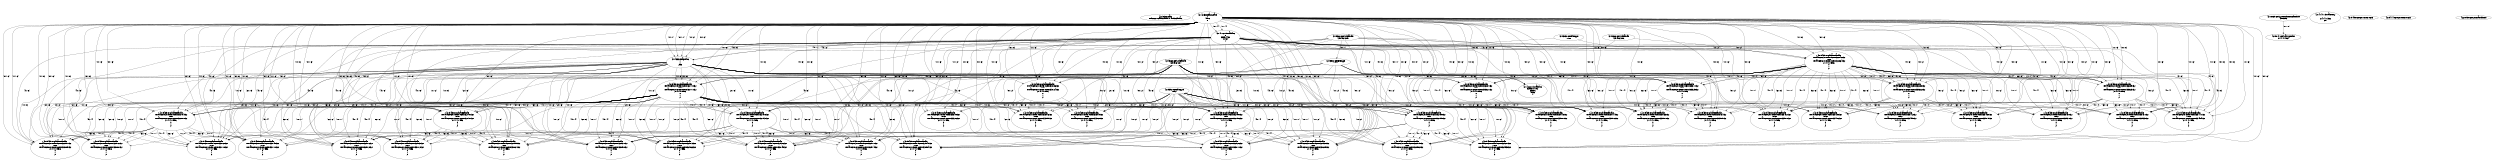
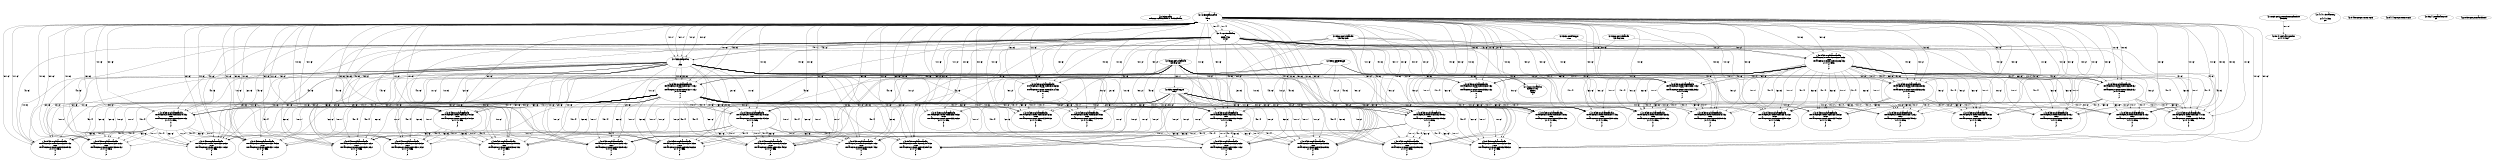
  digraph {
    n1 [label="4213792.main\n00b66e216ffbb6dfbad474b8b23fe9a6"]
    n2 [label="4214265.HeapCreate\n1\n4096\n0"]
    n3 [label="4214116.VirtualAlloc\n0\n33554432\n8192\n1"]
    n4 [label="4214222.VirtualAlloc\n3255304192\n65536\n4096\n4"]
    n5 [label="4219439.DuplicateHandle\nretval_GetCurrentProcess_33086_32\n1001\nretval_GetCurrentProcess_33124_32\n2147417556\n0\n1\n2"]
    n6 [label="4219439.DuplicateHandle\nretval_GetCurrentProcess_33346_32\n1002\nretval_GetCurrentProcess_33359_32\n2147417556\n0\n1\n2"]
    n7 [label="4214333.HeapAlloc\n1\n1\n256"]
    n8 [label="4219439.DuplicateHandle\nretval_GetCurrentProcess_32770_32\n1000\nretval_GetCurrentProcess_32771_32\n2147417556\n0\n1\n2"]
    n9 [label="4219439.DuplicateHandle\nretval_GetCurrentProcess_32789_32\n1001\nretval_GetCurrentProcess_32795_32\n2147417556\n0\n1\n2"]
    n10 [label="4219439.DuplicateHandle\nretval_GetCurrentProcess_32937_32\n1002\nretval_GetCurrentProcess_33050_32\n2147417556\n0\n1\n2"]
    n11 [label="4219439.DuplicateHandle\nretval_GetCurrentProcess_33319_32\n1002\nretval_GetCurrentProcess_33326_32\n2147417556\n0\n1\n2"]
    n12 [label="4219439.DuplicateHandle\nretval_GetCurrentProcess_33349_32\n1002\nretval_GetCurrentProcess_33368_32\n2147417556\n0\n1\n2"]
    n13 [label="4219439.DuplicateHandle\nretval_GetCurrentProcess_32846_32\n1000\nretval_GetCurrentProcess_32864_32\n2147417556\n0\n1\n2"]
    n14 [label="4219439.DuplicateHandle\nretval_GetCurrentProcess_33287_32\n1001\nretval_GetCurrentProcess_33321_32\n2147417556\n0\n1\n2"]
    n15 [label="4219439.DuplicateHandle\nretval_GetCurrentProcess_32788_32\n1001\nretval_GetCurrentProcess_32793_32\n2147417556\n0\n1\n2"]
    n16 [label="4219439.DuplicateHandle\nretval_GetCurrentProcess_32916_32\n1002\nretval_GetCurrentProcess_32972_32\n2147417556\n0\n1\n2"]
    n17 [label="4219439.DuplicateHandle\nretval_GetCurrentProcess_32917_32\n1002\nretval_GetCurrentProcess_32974_32\n2147417556\n0\n1\n2"]
    n18 [label="4219439.DuplicateHandle\nretval_GetCurrentProcess_32790_32\n1001\nretval_GetCurrentProcess_32796_32\n2147417556\n0\n1\n2"]
    n19 [label="4219439.DuplicateHandle\nretval_GetCurrentProcess_32926_32\n1002\nretval_GetCurrentProcess_33011_32\n2147417556\n0\n1\n2"]
    n20 [label="4219439.DuplicateHandle\nretval_GetCurrentProcess_32913_32\n1002\nretval_GetCurrentProcess_32966_32\n2147417556\n0\n1\n2"]
    n21 [label="4219439.DuplicateHandle\nretval_GetCurrentProcess_32930_32\n1002\nretval_GetCurrentProcess_33029_32\n2147417556\n0\n1\n2"]
    n22 [label="4219439.DuplicateHandle\nretval_GetCurrentProcess_32936_32\n1002\nretval_GetCurrentProcess_33045_32\n2147417556\n0\n1\n2"]
    n23 [label="4219439.DuplicateHandle\nretval_GetCurrentProcess_32919_32\n1002\nretval_GetCurrentProcess_32982_32\n2147417556\n0\n1\n2"]
    n24 [label="4219439.DuplicateHandle\nretval_GetCurrentProcess_32921_32\n1002\nretval_GetCurrentProcess_32993_32\n2147417556\n0\n1\n2"]
    n25 [label="4219439.DuplicateHandle\nretval_GetCurrentProcess_32945_32\n1002\nretval_GetCurrentProcess_33054_32\n2147417556\n0\n1\n2"]
    n26 [label="4219439.DuplicateHandle\nretval_GetCurrentProcess_32794_32\n1001\nretval_GetCurrentProcess_32801_32\n2147417556\n0\n1\n2"]
    n27 [label="4219439.DuplicateHandle\nretval_GetCurrentProcess_32976_32\n1002\nretval_GetCurrentProcess_33080_32\n2147417556\n0\n1\n2"]
    n28 [label="4219439.DuplicateHandle\nretval_GetCurrentProcess_32991_32\n1002\nretval_GetCurrentProcess_33089_32\n2147417556\n0\n1\n2"]
    n29 [label="4219439.DuplicateHandle\nretval_GetCurrentProcess_33060_32\n1002\nretval_GetCurrentProcess_33118_32\n2147417556\n0\n1\n2"]
    n30 [label="4219439.DuplicateHandle\nretval_GetCurrentProcess_32791_32\n1001\nretval_GetCurrentProcess_32797_32\n2147417556\n0\n1\n2"]
    n31 [label="4219439.DuplicateHandle\nretval_GetCurrentProcess_32955_32\n1002\nretval_GetCurrentProcess_33067_32\n2147417556\n0\n1\n2"]
    n32 [label="4219439.DuplicateHandle\nretval_GetCurrentProcess_32965_32\n1002\nretval_GetCurrentProcess_33072_32\n2147417556\n0\n1\n2"]
    n33 [label="4219439.DuplicateHandle\nretval_GetCurrentProcess_33040_32\n1002\nretval_GetCurrentProcess_33110_32\n2147417556\n0\n1\n2"]
    n34 [label="4219439.DuplicateHandle\nretval_GetCurrentProcess_33288_32\n1001\nretval_GetCurrentProcess_33322_32\n2147417556\n0\n1\n2"]
    n35 [label="4219439.DuplicateHandle\nretval_GetCurrentProcess_33439_32\n1002\nretval_GetCurrentProcess_33486_32\n2147417556\n0\n1\n2"]
    n36 [label="4219439.DuplicateHandle\nretval_GetCurrentProcess_33442_32\n1002\nretval_GetCurrentProcess_33499_32\n2147417556\n0\n1\n2"]
    n37 [label="4219439.DuplicateHandle\nretval_GetCurrentProcess_33289_32\n1001\nretval_GetCurrentProcess_33323_32\n2147417556\n0\n1\n2"]
    n38 [label="4219439.DuplicateHandle\nretval_GetCurrentProcess_33450_32\n1002\nretval_GetCurrentProcess_33531_32\n2147417556\n0\n1\n2"]
    n39 [label="4219439.DuplicateHandle\nretval_GetCurrentProcess_33451_32\n1002\nretval_GetCurrentProcess_33533_32\n2147417556\n0\n1\n2"]
    n40 [label="4219439.DuplicateHandle\nretval_GetCurrentProcess_33441_32\n1002\nretval_GetCurrentProcess_33494_32\n2147417556\n0\n1\n2"]
    n41 [label="4219439.DuplicateHandle\nretval_GetCurrentProcess_33443_32\n1002\nretval_GetCurrentProcess_33501_32\n2147417556\n0\n1\n2"]
    n42 [label="4219439.DuplicateHandle\nretval_GetCurrentProcess_33461_32\n1002\nretval_GetCurrentProcess_33581_32\n2147417556\n0\n1\n2"]
    n43 [label="4219439.DuplicateHandle\nretval_GetCurrentProcess_33460_32\n1002\nretval_GetCurrentProcess_33579_32\n2147417556\n0\n1\n2"]
    n44 [label="4219439.DuplicateHandle\nretval_GetCurrentProcess_33444_32\n1002\nretval_GetCurrentProcess_33516_32\n2147417556\n0\n1\n2"]
    n45 [label="4219439.DuplicateHandle\nretval_GetCurrentProcess_33311_32\n1001\nretval_GetCurrentProcess_33325_32\n2147417556\n0\n1\n2"]
    n46 [label="4219439.DuplicateHandle\nretval_GetCurrentProcess_33463_32\n1002\nretval_GetCurrentProcess_33587_32\n2147417556\n0\n1\n2"]
    n47 [label="4219439.DuplicateHandle\nretval_GetCurrentProcess_33464_32\n1002\nretval_GetCurrentProcess_33589_32\n2147417556\n0\n1\n2"]
    n48 [label="4218869.GetSystemTimeAsFileTime\n4288292"]
    n49 [label="4219047.GetStartupInfoA\n2147417564"]
    n50 [label="4214147.VirtualQuery\n\n2147417352\n28"]
    n51 [label="4219368.GetStdHandle\n4294967286"]
    n52 [label="4219392.GetFileType\n1000"]
    n53 [label="4219368.GetStdHandle\n4294967285"]
    n54 [label="4219392.GetFileType\n1001"]
    n55 [label="4219405.GetCurrentProcess\n"]
    n56 [label="4219414.GetCurrentProcess\n"]
    n57 [label="4219368.GetStdHandle\n4294967284"]
    n58 [label="4219392.GetFileType\n1002"]
+   n59 [label="4219524.SetHandleCount\n32"]
    n60 [label="4220059.GetCommandLineA\n"]
    n2 -> n3 [label="(1-->4)"]
    n2 -> n3 [label="(0-->4)"]
-   n54 -> n4 [label="(2-->3)"]
+   n2 -> n4 [label="(2-->3)"]
    n2 -> n5 [label="(1-->6)"]
    n2 -> n5 [label="(0-->6)"]
    n2 -> n6 [label="(1-->6)"]
    n2 -> n6 [label="(0-->6)"]
    n2 -> n7 [label="(1-->1)"]
    n2 -> n7 [label="(0-->1)"]
    n2 -> n7 [label="(1-->2)"]
    n2 -> n7 [label="(0-->2)"]
    n2 -> n8 [label="(1-->6)"]
    n2 -> n8 [label="(0-->6)"]
    n2 -> n9 [label="(1-->6)"]
    n2 -> n9 [label="(0-->6)"]
    n2 -> n10 [label="(1-->6)"]
    n2 -> n10 [label="(0-->6)"]
    n2 -> n11 [label="(1-->6)"]
    n2 -> n11 [label="(0-->6)"]
    n2 -> n12 [label="(1-->6)"]
    n2 -> n12 [label="(0-->6)"]
    n2 -> n13 [label="(1-->6)"]
    n2 -> n13 [label="(0-->6)"]
    n2 -> n14 [label="(1-->6)"]
    n2 -> n14 [label="(0-->6)"]
    n2 -> n15 [label="(1-->6)"]
    n2 -> n15 [label="(0-->6)"]
    n2 -> n16 [label="(1-->6)"]
    n2 -> n16 [label="(0-->6)"]
    n2 -> n17 [label="(1-->6)"]
    n2 -> n17 [label="(0-->6)"]
    n2 -> n18 [label="(1-->6)"]
    n2 -> n18 [label="(0-->6)"]
    n2 -> n19 [label="(1-->6)"]
    n2 -> n19 [label="(0-->6)"]
    n2 -> n20 [label="(1-->6)"]
    n2 -> n20 [label="(0-->6)"]
    n2 -> n21 [label="(1-->6)"]
    n2 -> n21 [label="(0-->6)"]
    n2 -> n22 [label="(1-->6)"]
    n2 -> n22 [label="(0-->6)"]
    n2 -> n23 [label="(1-->6)"]
    n2 -> n23 [label="(0-->6)"]
    n2 -> n24 [label="(1-->6)"]
    n2 -> n24 [label="(0-->6)"]
    n2 -> n25 [label="(1-->6)"]
    n2 -> n25 [label="(0-->6)"]
    n2 -> n26 [label="(1-->6)"]
    n2 -> n26 [label="(0-->6)"]
    n2 -> n27 [label="(1-->6)"]
    n2 -> n27 [label="(0-->6)"]
    n2 -> n28 [label="(1-->6)"]
    n2 -> n28 [label="(0-->6)"]
    n2 -> n29 [label="(1-->6)"]
    n2 -> n29 [label="(0-->6)"]
    n2 -> n30 [label="(1-->6)"]
    n2 -> n30 [label="(0-->6)"]
    n2 -> n31 [label="(1-->6)"]
    n2 -> n31 [label="(0-->6)"]
    n2 -> n32 [label="(1-->6)"]
    n2 -> n32 [label="(0-->6)"]
    n2 -> n33 [label="(1-->6)"]
    n2 -> n33 [label="(0-->6)"]
    n2 -> n34 [label="(1-->6)"]
    n2 -> n34 [label="(0-->6)"]
    n2 -> n35 [label="(1-->6)"]
    n2 -> n35 [label="(0-->6)"]
    n2 -> n36 [label="(1-->6)"]
    n2 -> n36 [label="(0-->6)"]
    n2 -> n37 [label="(1-->6)"]
    n2 -> n37 [label="(0-->6)"]
    n2 -> n38 [label="(1-->6)"]
    n2 -> n38 [label="(0-->6)"]
    n2 -> n39 [label="(1-->6)"]
    n2 -> n39 [label="(0-->6)"]
    n2 -> n40 [label="(1-->6)"]
    n2 -> n40 [label="(0-->6)"]
    n2 -> n41 [label="(1-->6)"]
    n2 -> n41 [label="(0-->6)"]
    n2 -> n42 [label="(1-->6)"]
    n2 -> n42 [label="(0-->6)"]
    n2 -> n43 [label="(1-->6)"]
    n2 -> n43 [label="(0-->6)"]
    n2 -> n44 [label="(1-->6)"]
    n2 -> n44 [label="(0-->6)"]
    n2 -> n45 [label="(1-->6)"]
    n2 -> n45 [label="(0-->6)"]
    n2 -> n46 [label="(1-->6)"]
    n2 -> n46 [label="(0-->6)"]
    n2 -> n47 [label="(1-->6)"]
    n2 -> n47 [label="(0-->6)"]
    n3 -> n4 [label="(0-->1)"]
    n3 -> n4 [label="(0-->0)"]
    n3 -> n5 [label="(4-->6)"]
    n3 -> n6 [label="(4-->6)"]
    n3 -> n7 [label="(4-->1)"]
    n3 -> n7 [label="(4-->2)"]
    n3 -> n8 [label="(4-->6)"]
    n3 -> n9 [label="(4-->6)"]
    n3 -> n10 [label="(4-->6)"]
    n3 -> n11 [label="(4-->6)"]
    n3 -> n12 [label="(4-->6)"]
    n3 -> n13 [label="(4-->6)"]
    n3 -> n14 [label="(4-->6)"]
    n3 -> n15 [label="(4-->6)"]
    n3 -> n16 [label="(4-->6)"]
    n3 -> n17 [label="(4-->6)"]
    n3 -> n18 [label="(4-->6)"]
    n3 -> n19 [label="(4-->6)"]
    n3 -> n20 [label="(4-->6)"]
    n3 -> n21 [label="(4-->6)"]
    n3 -> n22 [label="(4-->6)"]
    n3 -> n23 [label="(4-->6)"]
    n3 -> n24 [label="(4-->6)"]
    n3 -> n25 [label="(4-->6)"]
    n3 -> n26 [label="(4-->6)"]
    n3 -> n27 [label="(4-->6)"]
    n3 -> n28 [label="(4-->6)"]
    n3 -> n29 [label="(4-->6)"]
    n3 -> n30 [label="(4-->6)"]
    n3 -> n31 [label="(4-->6)"]
    n3 -> n32 [label="(4-->6)"]
    n3 -> n33 [label="(4-->6)"]
    n3 -> n34 [label="(4-->6)"]
    n3 -> n35 [label="(4-->6)"]
    n3 -> n36 [label="(4-->6)"]
    n3 -> n37 [label="(4-->6)"]
    n3 -> n38 [label="(4-->6)"]
    n3 -> n39 [label="(4-->6)"]
    n3 -> n40 [label="(4-->6)"]
    n3 -> n41 [label="(4-->6)"]
    n3 -> n42 [label="(4-->6)"]
    n3 -> n43 [label="(4-->6)"]
    n3 -> n44 [label="(4-->6)"]
    n3 -> n45 [label="(4-->6)"]
    n3 -> n46 [label="(4-->6)"]
    n3 -> n47 [label="(4-->6)"]
    n5 -> n6 [label="(4-->4)"]
    n5 -> n6 [label="(6-->6)"]
    n5 -> n6 [label="(7-->7)"]
    n5 -> n12 [label="(4-->4)"]
    n5 -> n12 [label="(6-->6)"]
    n5 -> n12 [label="(7-->7)"]
    n7 -> n8 [label="(1-->6)"]
    n7 -> n8 [label="(2-->6)"]
    n7 -> n9 [label="(1-->6)"]
    n7 -> n9 [label="(2-->6)"]
    n7 -> n10 [label="(1-->6)"]
    n7 -> n10 [label="(2-->6)"]
    n7 -> n15 [label="(1-->6)"]
    n7 -> n15 [label="(2-->6)"]
    n7 -> n16 [label="(1-->6)"]
    n7 -> n16 [label="(2-->6)"]
    n7 -> n17 [label="(1-->6)"]
    n7 -> n17 [label="(2-->6)"]
    n7 -> n18 [label="(1-->6)"]
    n7 -> n18 [label="(2-->6)"]
    n7 -> n19 [label="(1-->6)"]
    n7 -> n19 [label="(2-->6)"]
    n7 -> n20 [label="(1-->6)"]
    n7 -> n20 [label="(2-->6)"]
    n7 -> n21 [label="(1-->6)"]
    n7 -> n21 [label="(2-->6)"]
    n7 -> n22 [label="(1-->6)"]
    n7 -> n22 [label="(2-->6)"]
    n7 -> n23 [label="(1-->6)"]
    n7 -> n23 [label="(2-->6)"]
    n7 -> n24 [label="(1-->6)"]
    n7 -> n24 [label="(2-->6)"]
    n7 -> n25 [label="(1-->6)"]
    n7 -> n25 [label="(2-->6)"]
    n7 -> n26 [label="(1-->6)"]
    n7 -> n26 [label="(2-->6)"]
    n7 -> n27 [label="(1-->6)"]
    n7 -> n27 [label="(2-->6)"]
    n7 -> n28 [label="(1-->6)"]
    n7 -> n28 [label="(2-->6)"]
    n7 -> n29 [label="(1-->6)"]
    n7 -> n29 [label="(2-->6)"]
    n7 -> n30 [label="(1-->6)"]
    n7 -> n30 [label="(2-->6)"]
    n7 -> n31 [label="(1-->6)"]
    n7 -> n31 [label="(2-->6)"]
    n7 -> n32 [label="(1-->6)"]
    n7 -> n32 [label="(2-->6)"]
    n7 -> n33 [label="(1-->6)"]
    n7 -> n33 [label="(2-->6)"]
    n8 -> n9 [label="(4-->4)"]
    n8 -> n9 [label="(6-->6)"]
    n8 -> n9 [label="(7-->7)"]
    n8 -> n10 [label="(4-->4)"]
    n8 -> n10 [label="(6-->6)"]
    n8 -> n10 [label="(7-->7)"]
    n8 -> n15 [label="(4-->4)"]
    n8 -> n15 [label="(6-->6)"]
    n8 -> n15 [label="(7-->7)"]
    n8 -> n16 [label="(4-->4)"]
    n8 -> n16 [label="(6-->6)"]
    n8 -> n16 [label="(7-->7)"]
    n8 -> n17 [label="(4-->4)"]
    n8 -> n17 [label="(6-->6)"]
    n8 -> n17 [label="(7-->7)"]
    n8 -> n18 [label="(4-->4)"]
    n8 -> n18 [label="(6-->6)"]
    n8 -> n18 [label="(7-->7)"]
    n8 -> n19 [label="(4-->4)"]
    n8 -> n19 [label="(6-->6)"]
    n8 -> n19 [label="(7-->7)"]
    n8 -> n20 [label="(4-->4)"]
    n8 -> n20 [label="(6-->6)"]
    n8 -> n20 [label="(7-->7)"]
    n8 -> n21 [label="(4-->4)"]
    n8 -> n21 [label="(6-->6)"]
    n8 -> n21 [label="(7-->7)"]
    n8 -> n22 [label="(4-->4)"]
    n8 -> n22 [label="(6-->6)"]
    n8 -> n22 [label="(7-->7)"]
    n8 -> n23 [label="(4-->4)"]
    n8 -> n23 [label="(6-->6)"]
    n8 -> n23 [label="(7-->7)"]
    n8 -> n24 [label="(4-->4)"]
    n8 -> n24 [label="(6-->6)"]
    n8 -> n24 [label="(7-->7)"]
    n8 -> n25 [label="(4-->4)"]
    n8 -> n25 [label="(6-->6)"]
    n8 -> n25 [label="(7-->7)"]
    n8 -> n26 [label="(4-->4)"]
    n8 -> n26 [label="(6-->6)"]
    n8 -> n26 [label="(7-->7)"]
    n8 -> n27 [label="(4-->4)"]
    n8 -> n27 [label="(6-->6)"]
    n8 -> n27 [label="(7-->7)"]
    n8 -> n28 [label="(4-->4)"]
    n8 -> n28 [label="(6-->6)"]
    n8 -> n28 [label="(7-->7)"]
    n8 -> n29 [label="(4-->4)"]
    n8 -> n29 [label="(6-->6)"]
    n8 -> n29 [label="(7-->7)"]
    n8 -> n30 [label="(4-->4)"]
    n8 -> n30 [label="(6-->6)"]
    n8 -> n30 [label="(7-->7)"]
    n8 -> n31 [label="(4-->4)"]
    n8 -> n31 [label="(6-->6)"]
    n8 -> n31 [label="(7-->7)"]
    n8 -> n32 [label="(4-->4)"]
    n8 -> n32 [label="(6-->6)"]
    n8 -> n32 [label="(7-->7)"]
    n8 -> n33 [label="(4-->4)"]
    n8 -> n33 [label="(6-->6)"]
    n8 -> n33 [label="(7-->7)"]
    n9 -> n10 [label="(4-->4)"]
    n9 -> n10 [label="(6-->6)"]
    n9 -> n10 [label="(7-->7)"]
    n9 -> n23 [label="(4-->4)"]
    n9 -> n23 [label="(6-->6)"]
    n9 -> n23 [label="(7-->7)"]
    n9 -> n24 [label="(4-->4)"]
    n9 -> n24 [label="(6-->6)"]
    n9 -> n24 [label="(7-->7)"]
    n13 -> n14 [label="(4-->4)"]
    n13 -> n14 [label="(6-->6)"]
    n13 -> n14 [label="(7-->7)"]
    n13 -> n34 [label="(4-->4)"]
    n13 -> n34 [label="(6-->6)"]
    n13 -> n34 [label="(7-->7)"]
    n13 -> n35 [label="(4-->4)"]
    n13 -> n35 [label="(6-->6)"]
    n13 -> n35 [label="(7-->7)"]
    n13 -> n36 [label="(4-->4)"]
    n13 -> n36 [label="(6-->6)"]
    n13 -> n36 [label="(7-->7)"]
    n13 -> n37 [label="(4-->4)"]
    n13 -> n37 [label="(6-->6)"]
    n13 -> n37 [label="(7-->7)"]
    n13 -> n38 [label="(4-->4)"]
    n13 -> n38 [label="(6-->6)"]
    n13 -> n38 [label="(7-->7)"]
    n13 -> n39 [label="(4-->4)"]
    n13 -> n39 [label="(6-->6)"]
    n13 -> n39 [label="(7-->7)"]
    n13 -> n40 [label="(4-->4)"]
    n13 -> n40 [label="(6-->6)"]
    n13 -> n40 [label="(7-->7)"]
    n13 -> n41 [label="(4-->4)"]
    n13 -> n41 [label="(6-->6)"]
    n13 -> n41 [label="(7-->7)"]
    n13 -> n42 [label="(4-->4)"]
    n13 -> n42 [label="(6-->6)"]
    n13 -> n42 [label="(7-->7)"]
    n13 -> n43 [label="(4-->4)"]
    n13 -> n43 [label="(6-->6)"]
    n13 -> n43 [label="(7-->7)"]
    n13 -> n44 [label="(4-->4)"]
    n13 -> n44 [label="(6-->6)"]
    n13 -> n44 [label="(7-->7)"]
    n13 -> n45 [label="(4-->4)"]
    n13 -> n45 [label="(6-->6)"]
    n13 -> n45 [label="(7-->7)"]
    n13 -> n46 [label="(4-->4)"]
    n13 -> n46 [label="(6-->6)"]
    n13 -> n46 [label="(7-->7)"]
    n13 -> n47 [label="(4-->4)"]
    n13 -> n47 [label="(6-->6)"]
    n13 -> n47 [label="(7-->7)"]
    n14 -> n41 [label="(4-->4)"]
    n14 -> n41 [label="(6-->6)"]
    n14 -> n41 [label="(7-->7)"]
    n14 -> n44 [label="(4-->4)"]
    n14 -> n44 [label="(6-->6)"]
    n14 -> n44 [label="(7-->7)"]
    n15 -> n16 [label="(4-->4)"]
    n15 -> n16 [label="(6-->6)"]
    n15 -> n16 [label="(7-->7)"]
    n15 -> n17 [label="(4-->4)"]
    n15 -> n17 [label="(6-->6)"]
    n15 -> n17 [label="(7-->7)"]
    n15 -> n20 [label="(4-->4)"]
    n15 -> n20 [label="(6-->6)"]
    n15 -> n20 [label="(7-->7)"]
    n15 -> n22 [label="(4-->4)"]
    n15 -> n22 [label="(6-->6)"]
    n15 -> n22 [label="(7-->7)"]
    n18 -> n19 [label="(4-->4)"]
    n18 -> n19 [label="(6-->6)"]
    n18 -> n19 [label="(7-->7)"]
    n18 -> n21 [label="(4-->4)"]
    n18 -> n21 [label="(6-->6)"]
    n18 -> n21 [label="(7-->7)"]
    n18 -> n25 [label="(4-->4)"]
    n18 -> n25 [label="(6-->6)"]
    n18 -> n25 [label="(7-->7)"]
    n26 -> n27 [label="(4-->4)"]
    n26 -> n27 [label="(6-->6)"]
    n26 -> n27 [label="(7-->7)"]
    n26 -> n28 [label="(4-->4)"]
    n26 -> n28 [label="(6-->6)"]
    n26 -> n28 [label="(7-->7)"]
    n26 -> n29 [label="(4-->4)"]
    n26 -> n29 [label="(6-->6)"]
    n26 -> n29 [label="(7-->7)"]
    n26 -> n33 [label="(4-->4)"]
    n26 -> n33 [label="(6-->6)"]
    n26 -> n33 [label="(7-->7)"]
    n30 -> n31 [label="(4-->4)"]
    n30 -> n31 [label="(6-->6)"]
    n30 -> n31 [label="(7-->7)"]
    n30 -> n32 [label="(4-->4)"]
    n30 -> n32 [label="(6-->6)"]
    n30 -> n32 [label="(7-->7)"]
    n34 -> n35 [label="(4-->4)"]
    n34 -> n35 [label="(6-->6)"]
    n34 -> n35 [label="(7-->7)"]
    n34 -> n36 [label="(4-->4)"]
    n34 -> n36 [label="(6-->6)"]
    n34 -> n36 [label="(7-->7)"]
    n34 -> n43 [label="(4-->4)"]
    n34 -> n43 [label="(6-->6)"]
    n34 -> n43 [label="(7-->7)"]
    n37 -> n38 [label="(4-->4)"]
    n37 -> n38 [label="(6-->6)"]
    n37 -> n38 [label="(7-->7)"]
    n37 -> n39 [label="(4-->4)"]
    n37 -> n39 [label="(6-->6)"]
    n37 -> n39 [label="(7-->7)"]
    n37 -> n40 [label="(4-->4)"]
    n37 -> n40 [label="(6-->6)"]
    n37 -> n40 [label="(7-->7)"]
    n37 -> n42 [label="(4-->4)"]
    n37 -> n42 [label="(6-->6)"]
    n37 -> n42 [label="(7-->7)"]
    n45 -> n46 [label="(4-->4)"]
    n45 -> n46 [label="(6-->6)"]
    n45 -> n46 [label="(7-->7)"]
    n45 -> n47 [label="(4-->4)"]
    n45 -> n47 [label="(6-->6)"]
    n45 -> n47 [label="(7-->7)"]
    n48 -> n49 [label="(0-->0)"]
    n51 -> n8 [label="(0-->2)"]
    n51 -> n13 [label="(0-->2)"]
    n52 -> n8 [label="(1-->2)"]
    n52 -> n13 [label="(1-->2)"]
    n53 -> n5 [label="(0-->2)"]
    n53 -> n9 [label="(0-->2)"]
    n53 -> n14 [label="(0-->2)"]
    n53 -> n15 [label="(0-->2)"]
    n53 -> n18 [label="(0-->2)"]
    n53 -> n26 [label="(0-->2)"]
    n53 -> n30 [label="(0-->2)"]
    n53 -> n34 [label="(0-->2)"]
    n53 -> n37 [label="(0-->2)"]
    n53 -> n45 [label="(0-->2)"]
-   n53 -> n54 [label="(0-->1)"]
    n54 -> n5 [label="(1-->2)"]
    n54 -> n9 [label="(1-->2)"]
    n54 -> n14 [label="(1-->2)"]
    n54 -> n15 [label="(1-->2)"]
    n54 -> n18 [label="(1-->2)"]
    n54 -> n26 [label="(1-->2)"]
    n54 -> n30 [label="(1-->2)"]
    n54 -> n34 [label="(1-->2)"]
    n54 -> n37 [label="(1-->2)"]
    n54 -> n45 [label="(1-->2)"]
    n57 -> n6 [label="(0-->2)"]
    n57 -> n10 [label="(0-->2)"]
    n57 -> n11 [label="(0-->2)"]
    n57 -> n12 [label="(0-->2)"]
    n57 -> n16 [label="(0-->2)"]
    n57 -> n17 [label="(0-->2)"]
    n57 -> n19 [label="(0-->2)"]
    n57 -> n20 [label="(0-->2)"]
    n57 -> n21 [label="(0-->2)"]
    n57 -> n22 [label="(0-->2)"]
    n57 -> n23 [label="(0-->2)"]
    n57 -> n24 [label="(0-->2)"]
    n57 -> n25 [label="(0-->2)"]
    n57 -> n27 [label="(0-->2)"]
    n57 -> n28 [label="(0-->2)"]
    n57 -> n29 [label="(0-->2)"]
    n57 -> n31 [label="(0-->2)"]
    n57 -> n32 [label="(0-->2)"]
    n57 -> n33 [label="(0-->2)"]
    n57 -> n35 [label="(0-->2)"]
    n57 -> n36 [label="(0-->2)"]
    n57 -> n38 [label="(0-->2)"]
    n57 -> n39 [label="(0-->2)"]
    n57 -> n40 [label="(0-->2)"]
    n57 -> n41 [label="(0-->2)"]
    n57 -> n42 [label="(0-->2)"]
    n57 -> n43 [label="(0-->2)"]
    n57 -> n44 [label="(0-->2)"]
    n57 -> n46 [label="(0-->2)"]
    n57 -> n47 [label="(0-->2)"]
+   n57 -> n58 [label="(0-->1)"]
    n58 -> n6 [label="(1-->2)"]
    n58 -> n10 [label="(1-->2)"]
    n58 -> n11 [label="(1-->2)"]
    n58 -> n12 [label="(1-->2)"]
    n58 -> n16 [label="(1-->2)"]
    n58 -> n17 [label="(1-->2)"]
    n58 -> n19 [label="(1-->2)"]
    n58 -> n20 [label="(1-->2)"]
    n58 -> n21 [label="(1-->2)"]
    n58 -> n22 [label="(1-->2)"]
    n58 -> n23 [label="(1-->2)"]
    n58 -> n24 [label="(1-->2)"]
    n58 -> n25 [label="(1-->2)"]
    n58 -> n27 [label="(1-->2)"]
    n58 -> n28 [label="(1-->2)"]
    n58 -> n29 [label="(1-->2)"]
    n58 -> n31 [label="(1-->2)"]
    n58 -> n32 [label="(1-->2)"]
    n58 -> n33 [label="(1-->2)"]
    n58 -> n35 [label="(1-->2)"]
    n58 -> n36 [label="(1-->2)"]
    n58 -> n38 [label="(1-->2)"]
    n58 -> n39 [label="(1-->2)"]
    n58 -> n40 [label="(1-->2)"]
    n58 -> n41 [label="(1-->2)"]
    n58 -> n42 [label="(1-->2)"]
    n58 -> n43 [label="(1-->2)"]
    n58 -> n44 [label="(1-->2)"]
    n58 -> n46 [label="(1-->2)"]
    n58 -> n47 [label="(1-->2)"]
  }
